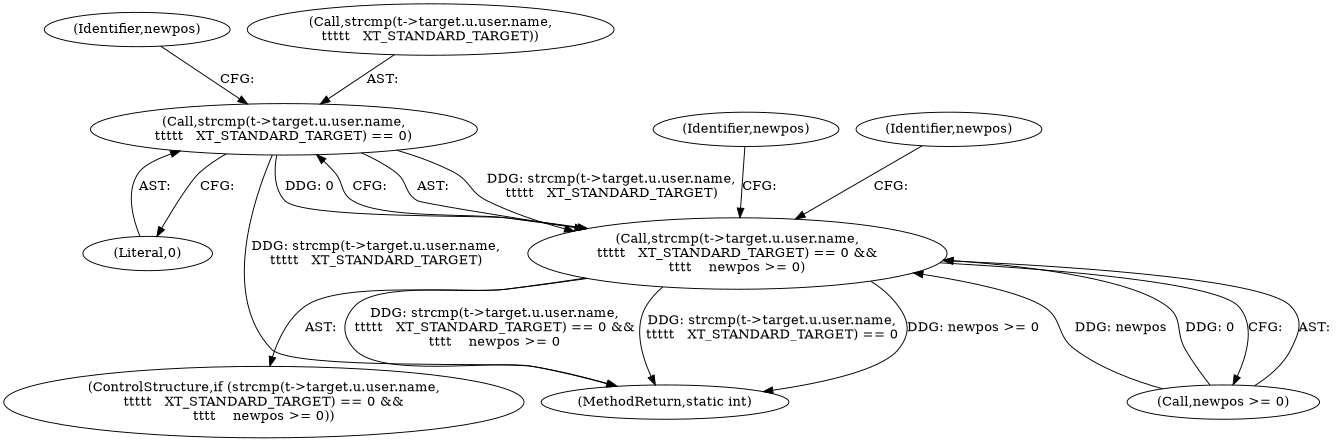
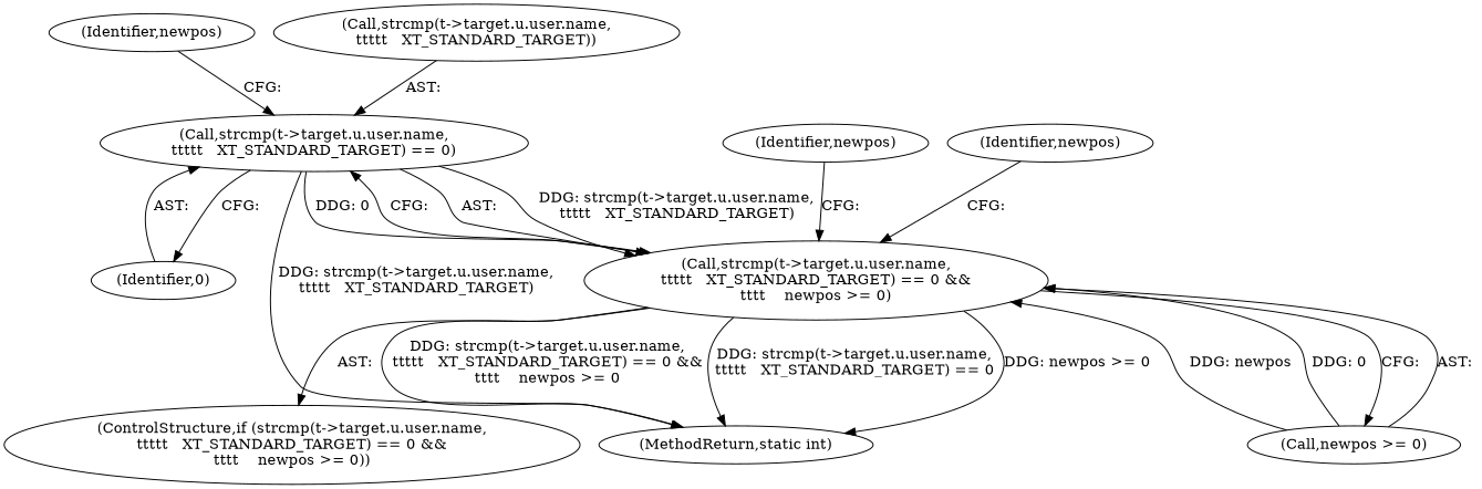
  digraph {
    n1 [label="(Call,strcmp(t->target.u.user.name,\n\t\t\t\t\t   XT_STANDARD_TARGET) == 0)"]
    n2 [label="(Call,strcmp(t->target.u.user.name,\n\t\t\t\t\t   XT_STANDARD_TARGET) == 0 &&\n\t\t\t\t    newpos >= 0)"]
-   n3 [label="(Literal,0)"]
+   n3 [label="(Identifier,0)"]
    n4 [label="(MethodReturn,static int)"]
    n5 [label="(ControlStructure,if (strcmp(t->target.u.user.name,\n\t\t\t\t\t   XT_STANDARD_TARGET) == 0 &&\n\t\t\t\t    newpos >= 0))"]
    n6 [label="(Call,newpos >= 0)"]
    n7 [label="(Identifier,newpos)"]
    n8 [label="(Identifier,newpos)"]
    n9 [label="(Identifier,newpos)"]
    n10 [label="(Call,strcmp(t->target.u.user.name,\n\t\t\t\t\t   XT_STANDARD_TARGET))"]
    n1 -> n2 [label="AST: "]
    n1 -> n2 [label="DDG: strcmp(t->target.u.user.name,\n\t\t\t\t\t   XT_STANDARD_TARGET)"]
    n1 -> n2 [label="DDG: 0"]
    n1 -> n3 [label="CFG: "]
    n1 -> n4 [label="DDG: strcmp(t->target.u.user.name,\n\t\t\t\t\t   XT_STANDARD_TARGET)"]
    n2 -> n1 [label="CFG: "]
    n2 -> n4 [label="DDG: strcmp(t->target.u.user.name,\n\t\t\t\t\t   XT_STANDARD_TARGET) == 0"]
    n2 -> n4 [label="DDG: newpos >= 0"]
    n2 -> n4 [label="DDG: strcmp(t->target.u.user.name,\n\t\t\t\t\t   XT_STANDARD_TARGET) == 0 &&\n\t\t\t\t    newpos >= 0"]
    n2 -> n5 [label="AST: "]
    n2 -> n6 [label="CFG: "]
    n3 -> n1 [label="AST: "]
    n6 -> n2 [label="AST: "]
    n6 -> n2 [label="DDG: newpos"]
    n6 -> n2 [label="DDG: 0"]
    n7 -> n1 [label="CFG: "]
    n8 -> n2 [label="CFG: "]
    n9 -> n2 [label="CFG: "]
    n10 -> n1 [label="AST: "]
  }
